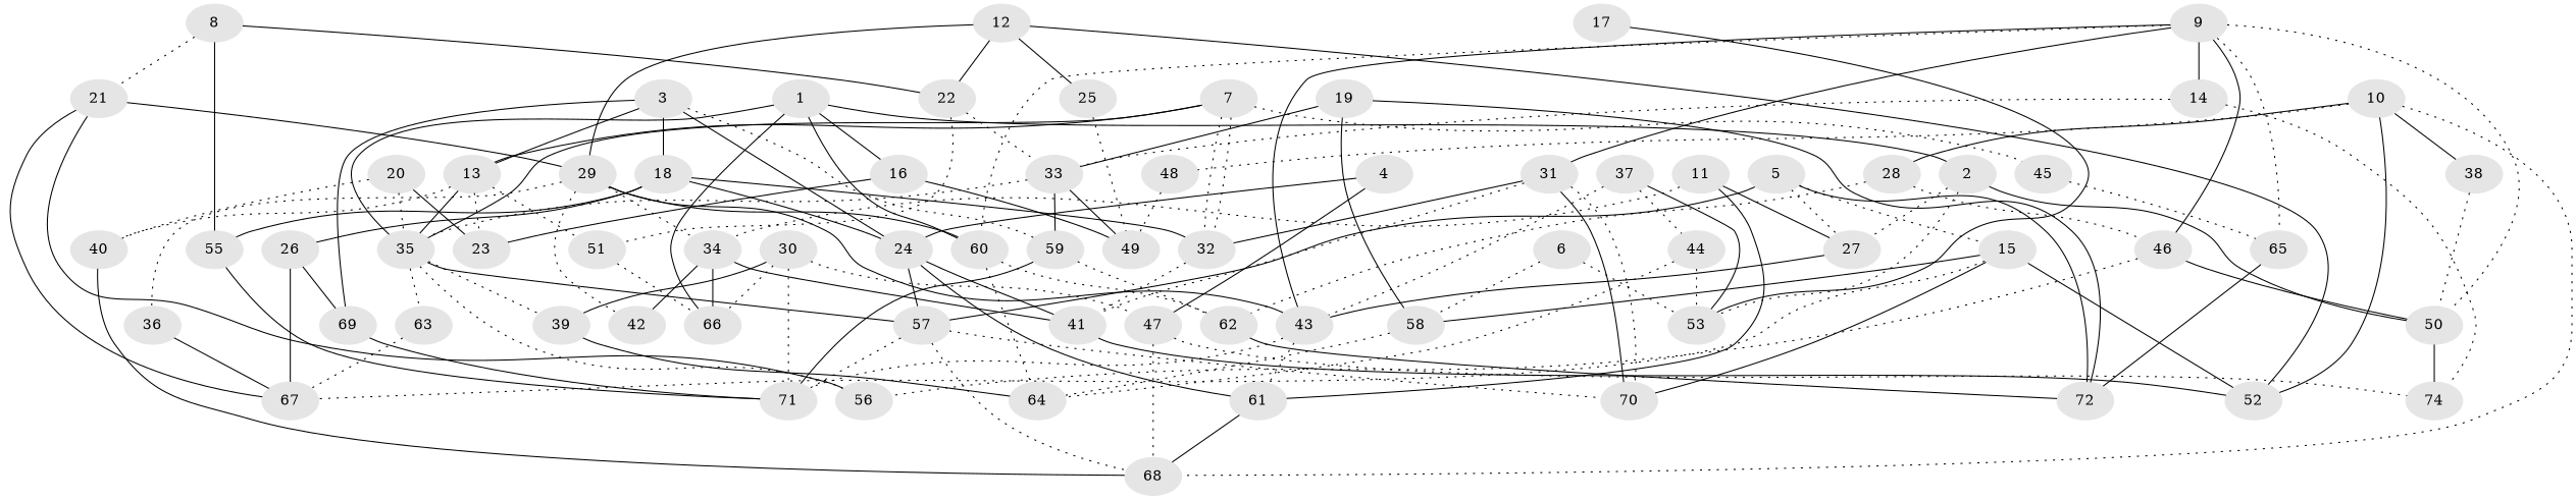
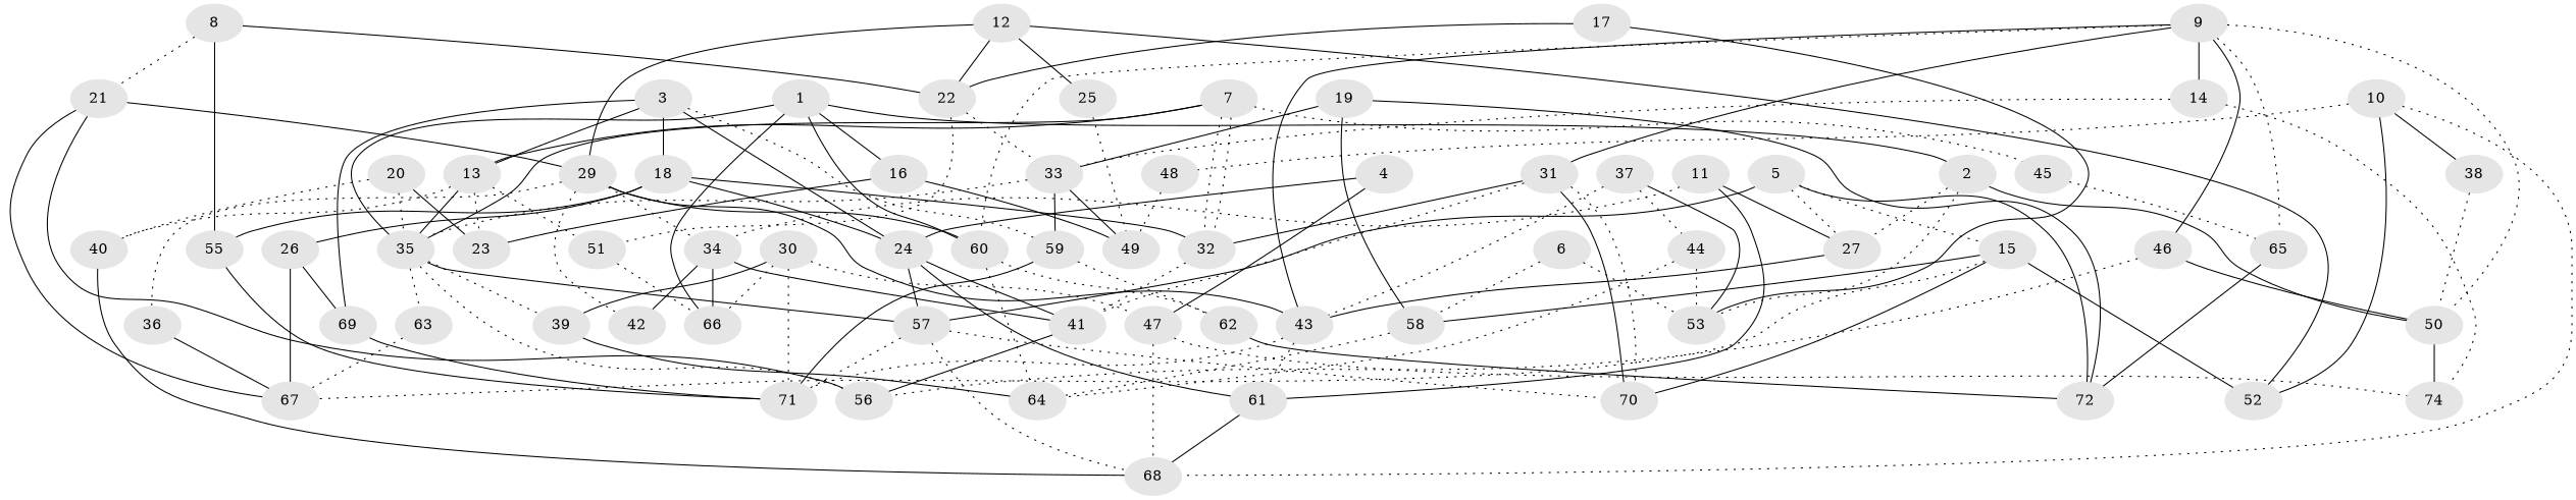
  graph {
    node [color=gray90 style=filled]
    edge [style=solid]
    1
    2
    16
    35
    60
    66
    27
    50
    53
    23
    49
    57
    56
    39
    63
    62
    64
    43
    n19 [label=74]
    3
    13
    18
    24
    59
    69
    40
    51
    32
    55
    26
    61
    41
    71
    4
    47
    68
    5
    15
    72
    58
    52
    67
    70
    6
    7
    45
    65
    8
    21
    22
    29
    9
    14
    31
    46
    33
    10
-   28
    38
    48
    11
    34
    42
    12
    25
    36
    17
    19
    20
    30
    37
    44
    1 -- 2
    1 -- 16
    1 -- 35
    1 -- 60
    1 -- 66
    2 -- 27 [style=dotted]
    2 -- 50
    2 -- 53 [style=dotted]
    16 -- 23
    16 -- 49
    35 -- 57
    35 -- 56 [style=dotted]
    35 -- 39 [style=dotted]
    35 -- 63 [style=dotted]
    60 -- 62 [style=dotted]
    60 -- 64 [style=dotted]
    27 -- 43
    50 -- n19
    57 -- 71 [style=dotted]
    57 -- 68 [style=dotted]
    57 -- 70 [style=dotted]
    39 -- 64
    63 -- 67 [style=dotted]
    62 -- 72
    43 -- 61 [style=dotted]
    43 -- 71 [style=dotted]
    3 -- 13
    3 -- 18
    3 -- 24
    3 -- 59 [style=dotted]
    3 -- 69
    13 -- 35
    13 -- 23 [style=dotted]
    13 -- 40 [style=dotted]
    13 -- 51 [style=dotted]
    18 -- 24
    18 -- 32
    18 -- 55
    18 -- 26
    24 -- 57
    24 -- 61
    24 -- 41
    59 -- 62 [style=dotted]
    59 -- 71
    69 -- 71
    40 -- 68
    51 -- 66 [style=dotted]
    32 -- 41 [style=dotted]
    55 -- 71
    26 -- 69
    26 -- 67
    61 -- 68
-   41 -- 52
+   41 -- 56
    4 -- 24
    4 -- 47
    47 -- n19 [style=dotted]
    47 -- 68 [style=dotted]
    5 -- 27 [style=dotted]
    5 -- 57
    5 -- 15 [style=dotted]
    5 -- 72
    15 -- 58
    15 -- 52
    15 -- 67 [style=dotted]
    15 -- 70
    58 -- 64 [style=dotted]
    6 -- 53 [style=dotted]
    6 -- 58 [style=dotted]
    7 -- 35
    7 -- 13
    7 -- 32 [style=dotted]
    7 -- 32 [style=dotted]
    7 -- 45 [style=dotted]
    45 -- 65 [style=dotted]
    65 -- 72
    8 -- 55
    8 -- 21 [style=dotted]
    8 -- 22
    21 -- 56
    21 -- 67
    21 -- 29
    22 -- 51 [style=dotted]
    22 -- 33 [style=dotted]
    29 -- 60
    29 -- 43
    29 -- 34 [style=dotted]
    29 -- 42 [style=dotted]
    29 -- 36 [style=dotted]
    9 -- 60 [style=dotted]
    9 -- 50 [style=dotted]
    9 -- 43
    9 -- 65 [style=dotted]
    9 -- 14
    9 -- 31
    9 -- 46
    14 -- n19 [style=dotted]
    14 -- 33 [style=dotted]
    31 -- 32
    31 -- 41 [style=dotted]
    31 -- 70
    31 -- 70 [style=dotted]
    46 -- 50
    46 -- 56 [style=dotted]
    33 -- 35 [style=dotted]
    33 -- 49
    33 -- 59
    10 -- 68 [style=dotted]
    10 -- 52
-   10 -- 28
    10 -- 38
    10 -- 48 [style=dotted]
-   28 -- 62 [style=dotted]
-   28 -- 46 [style=dotted]
    38 -- 50 [style=dotted]
    48 -- 49 [style=dotted]
    11 -- 27
    11 -- 61
    11 -- 34 [style=dotted]
    34 -- 66
    34 -- 41
    34 -- 42
    12 -- 52
    12 -- 22
    12 -- 29
    12 -- 25
    25 -- 49 [style=dotted]
    36 -- 67
    17 -- 53
+   17 -- 22
    19 -- 72
    19 -- 58
    19 -- 33
    20 -- 35 [style=dotted]
    20 -- 23
    20 -- 40 [style=dotted]
    30 -- 66 [style=dotted]
    30 -- 39
    30 -- 71 [style=dotted]
    30 -- 47 [style=dotted]
    37 -- 53
    37 -- 43 [style=dotted]
    37 -- 44 [style=dotted]
    44 -- 53 [style=dotted]
    44 -- 64 [style=dotted]
  }
